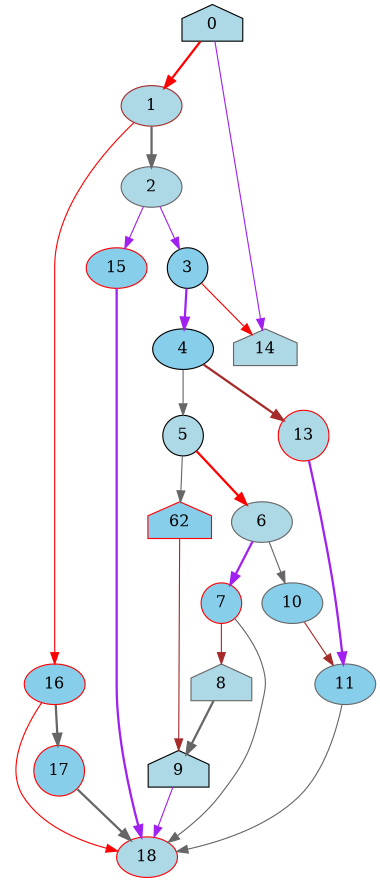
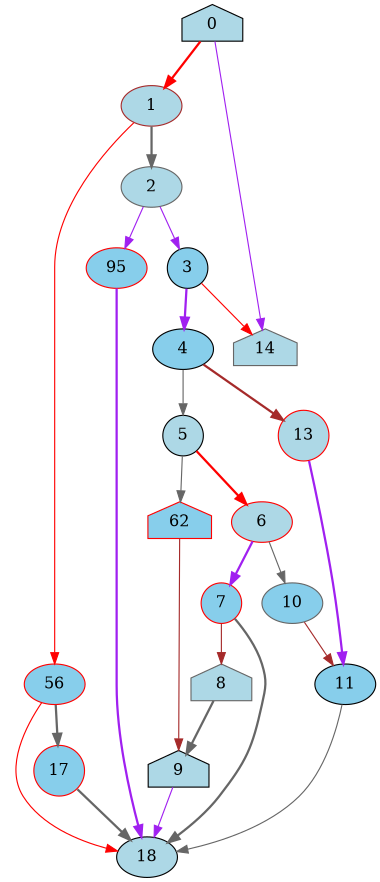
  digraph {
    node [color=black fillcolor=lightblue shape=ellipse style=filled]
    edge [color=gray40 style=solid]
    0 [shape=house]
    1 [color=brown]
    14 [color=gray40 shape=house]
    2 [color=gray40]
-   16 [color=red fillcolor=skyblue]
+   16 [color=red fillcolor=skyblue label=56]
    3 [fillcolor=skyblue shape=circle]
-   15 [color=red fillcolor=skyblue]
-   18 [color=red]
+   15 [color=red fillcolor=skyblue label=95]
+   18
    17 [color=red fillcolor=skyblue shape=circle]
    4 [fillcolor=skyblue]
    5 [shape=circle]
    13 [color=red shape=circle]
-   6 [color=gray40]
+   6 [color=red]
    n14 [color=red fillcolor=skyblue label=62 shape=house]
-   11 [color=gray40 fillcolor=skyblue]
+   11 [fillcolor=skyblue]
    7 [color=red fillcolor=skyblue shape=circle]
    10 [color=gray40 fillcolor=skyblue]
    9 [shape=house]
    8 [color=gray40 shape=house]
    0 -> 1 [color=red style=bold]
    0 -> 14 [color=purple]
    1 -> 2 [style=bold]
    1 -> 16 [color=red]
    2 -> 3 [color=purple]
    2 -> 15 [color=purple]
    16 -> 18 [color=red]
    16 -> 17 [style=bold]
    3 -> 14 [color=red]
    3 -> 4 [color=purple style=bold]
    15 -> 18 [color=purple style=bold]
    17 -> 18 [style=bold]
    4 -> 5
    4 -> 13 [color=brown style=bold]
    5 -> 6 [color=red style=bold]
    5 -> n14
    13 -> 11 [color=purple style=bold]
    6 -> 7 [color=purple style=bold]
    6 -> 10
    n14 -> 9 [color=brown]
    11 -> 18
-   7 -> 18
+   7 -> 18 [style=bold]
    7 -> 8 [color=brown]
    10 -> 11 [color=brown]
    9 -> 18 [color=purple]
    8 -> 9 [style=bold]
  }
